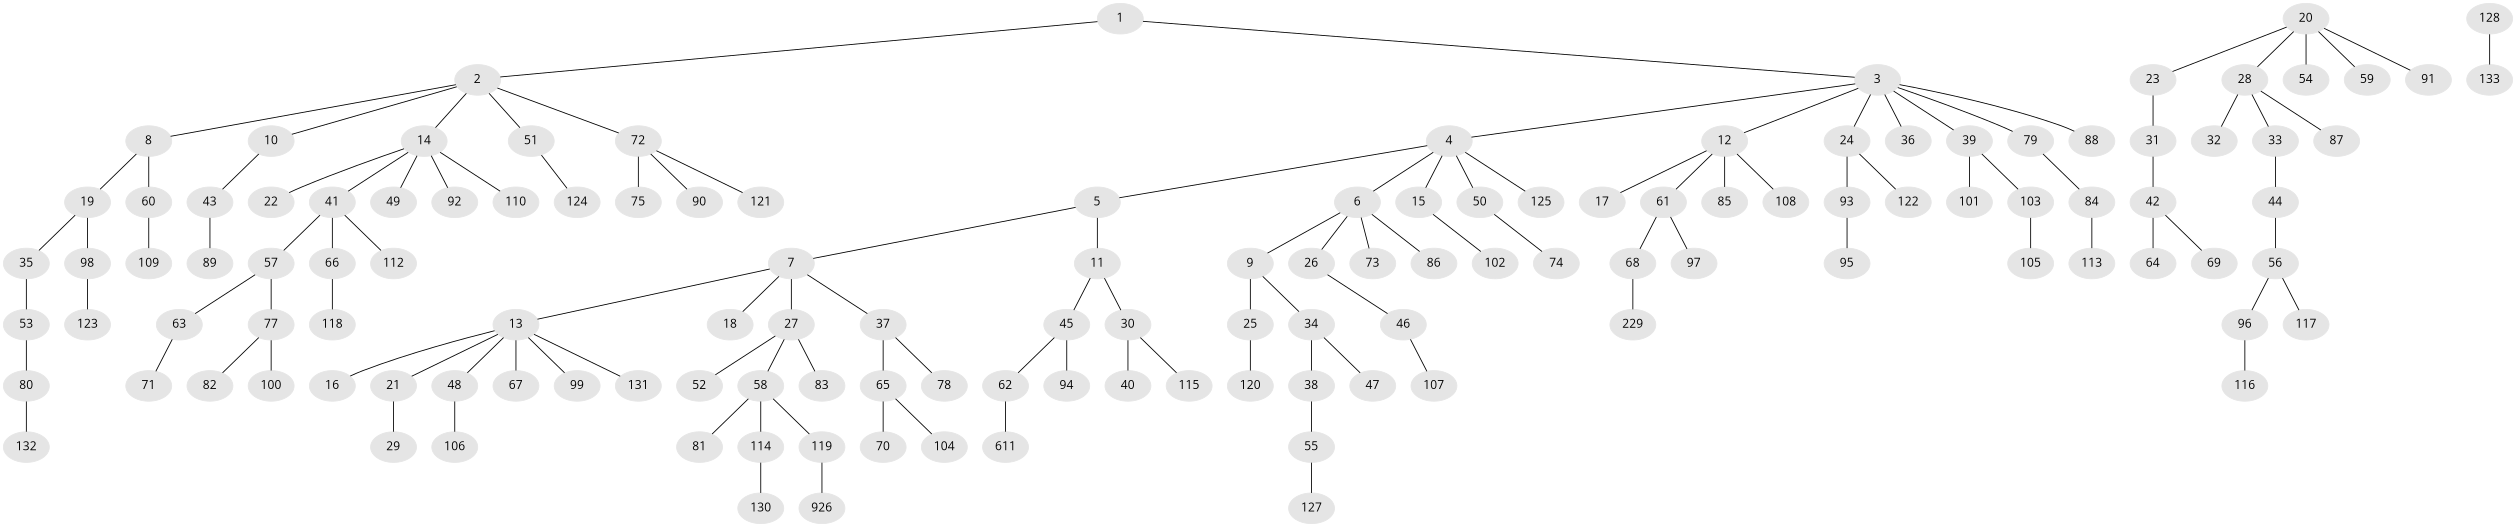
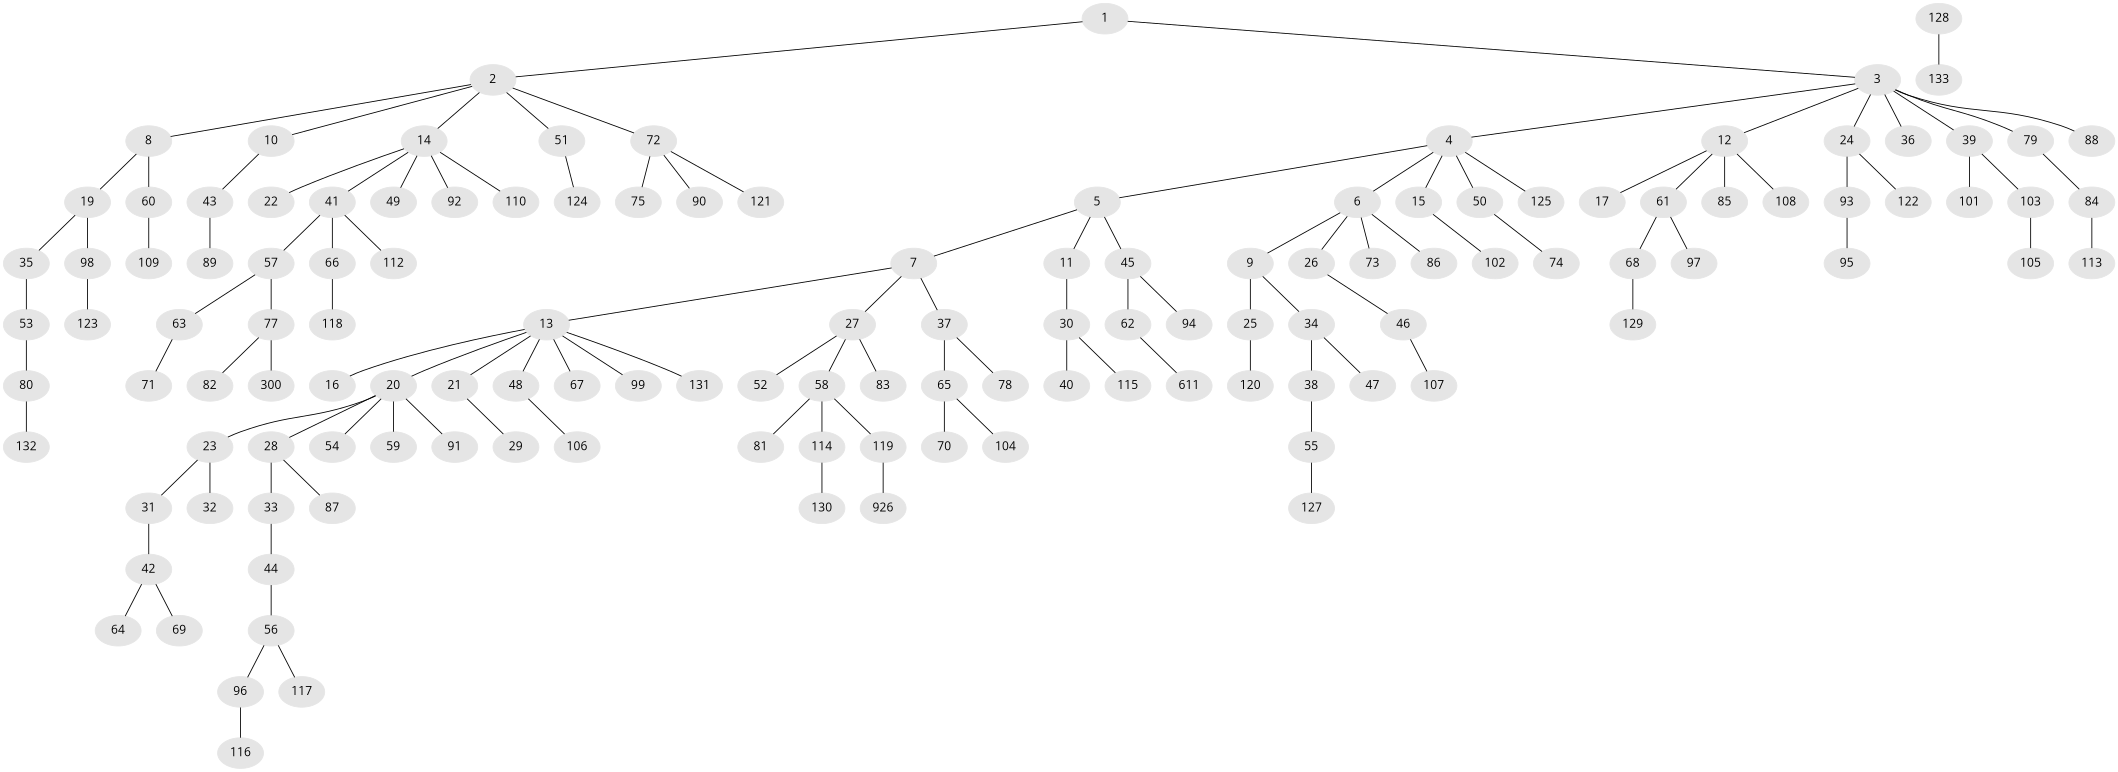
  graph {
    fontname="Open Sans"
    node [color=gray90 fontname="Open Sans" style=filled]
    edge [fontname="Open Sans"]
    1
    2
    3
    8
    10
    14
    51
    72
    4
    12
    24
    36
    39
    79
    88
    19
    60
    43
    22
    41
    49
    92
    110
    124
    75
    90
    121
    5
    6
    15
    50
    125
    17
    61
    85
    108
    93
    122
    101
    103
    84
    7
    11
    45
    9
    26
    73
    86
    102
    74
    13
-   18
    27
    37
    30
    62
    94
    25
    34
    46
    16
    20
    21
    48
    67
    99
    131
    52
    58
    83
    65
    78
    35
    98
    109
    120
    38
    47
    89
    40
    115
    68
    97
    23
    28
    54
    59
    91
    29
    106
    57
    66
    112
    53
    123
    31
    32
    33
    87
    42
    95
    107
    81
    114
    119
    44
    64
    69
    56
    55
    80
    70
    104
    127
    105
    63
    77
    118
    96
    117
    n121 [label=611]
    132
    116
    71
    82
-   100
+   100 [label=300]
    130
    n128 [label=926]
-   129 [label=229]
+   129
    128
    133
    113
    1 -- 2
    1 -- 3
    2 -- 8
    2 -- 10
    2 -- 14
    2 -- 51
    2 -- 72
    3 -- 4
    3 -- 12
    3 -- 24
    3 -- 36
    3 -- 39
    3 -- 79
    3 -- 88
    8 -- 19
    8 -- 60
    10 -- 43
    14 -- 22
    14 -- 41
    14 -- 49
    14 -- 92
    14 -- 110
    51 -- 124
    72 -- 75
    72 -- 90
    72 -- 121
    4 -- 5
    4 -- 6
    4 -- 15
    4 -- 50
    4 -- 125
    12 -- 17
    12 -- 61
    12 -- 85
    12 -- 108
    24 -- 93
    24 -- 122
    39 -- 101
    39 -- 103
    79 -- 84
    19 -- 35
    19 -- 98
    60 -- 109
    43 -- 89
    41 -- 57
    41 -- 66
    41 -- 112
    5 -- 7
    5 -- 11
-   11 -- 45
+   5 -- 45
    6 -- 9
    6 -- 26
    6 -- 73
    6 -- 86
    15 -- 102
    50 -- 74
    61 -- 68
    61 -- 97
    93 -- 95
    103 -- 105
    84 -- 113
    7 -- 13
-   7 -- 18
    7 -- 27
    7 -- 37
    11 -- 30
    45 -- 62
    45 -- 94
    9 -- 25
    9 -- 34
    26 -- 46
    13 -- 16
+   13 -- 20
    13 -- 21
    13 -- 48
    13 -- 67
    13 -- 99
    13 -- 131
    27 -- 52
    27 -- 58
    27 -- 83
    37 -- 65
    37 -- 78
    30 -- 40
    30 -- 115
    62 -- n121
    25 -- 120
    34 -- 38
    34 -- 47
    46 -- 107
    20 -- 23
    20 -- 28
    20 -- 54
    20 -- 59
    20 -- 91
    21 -- 29
    48 -- 106
    58 -- 81
    58 -- 114
    58 -- 119
    65 -- 70
    65 -- 104
    35 -- 53
    98 -- 123
    38 -- 55
    68 -- 129
    23 -- 31
-   28 -- 32
+   23 -- 32
    28 -- 33
    28 -- 87
    57 -- 63
    57 -- 77
    66 -- 118
    53 -- 80
    31 -- 42
    33 -- 44
    42 -- 64
    42 -- 69
    114 -- 130
    119 -- n128
    44 -- 56
    56 -- 96
    56 -- 117
    55 -- 127
    80 -- 132
    63 -- 71
    77 -- 82
    77 -- 100
    96 -- 116
    128 -- 133
  }
